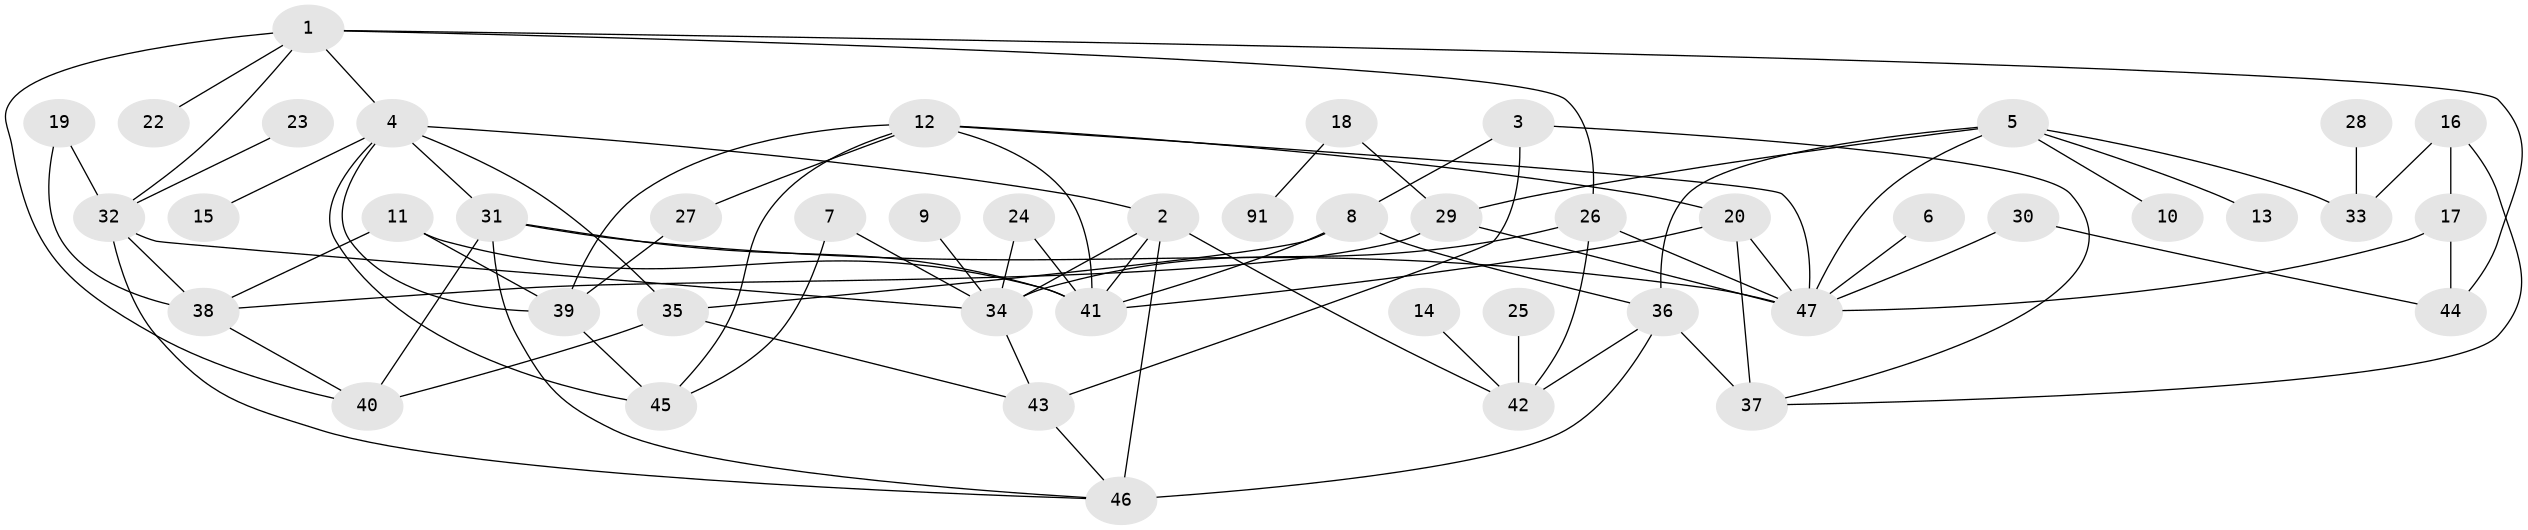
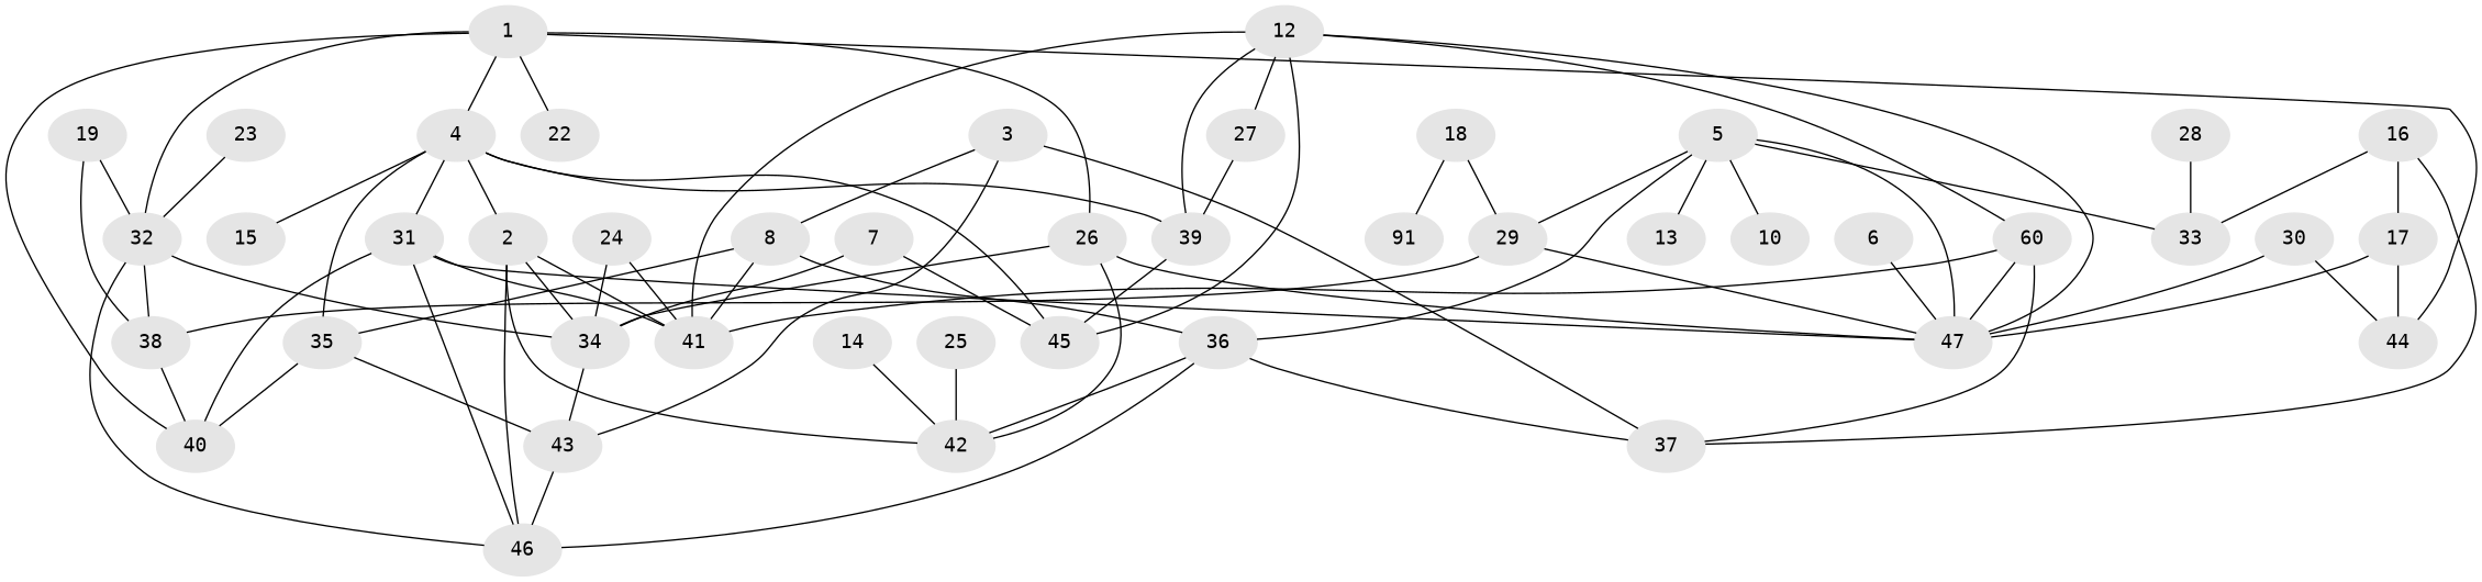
  graph {
    fontname="DejaVu Sans Mono"
    node [color=gray90 fontname="DejaVu Sans Mono" style=filled]
    edge [fontname="DejaVu Sans Mono" weight=1.0]
    1
    4
    22
    26
    32
    40
    44
    2
    34
    41
    42
    46
    15
    31
    35
    39
    45
    47
    38
    43
    3
    8
    37
    36
    5
    10
    13
    33
    29
    25
    6
    7
-   9
-   11
    12
-   20
+   20 [label=60]
    27
    14
    16
    17
    n41 [label=91]
    18
    19
    23
    24
    28
    30
    1 -- 4
    1 -- 22
    1 -- 26
    1 -- 32
    1 -- 40
    1 -- 44
    4 -- 2
    4 -- 15
    4 -- 31 [weight=2.0]
    4 -- 35
    4 -- 39 [weight=2.0]
    4 -- 45
    26 -- 34
    26 -- 42
    26 -- 47
    32 -- 34
    32 -- 46
    32 -- 38
    2 -- 34
    2 -- 41
    2 -- 42
    2 -- 46
    34 -- 43
    31 -- 40
    31 -- 41 [weight=2.0]
    31 -- 46
    31 -- 47
    35 -- 40
    35 -- 43
    39 -- 45
    38 -- 40
    43 -- 46
    3 -- 43
    3 -- 8
    3 -- 37
    8 -- 41
    8 -- 35
    8 -- 36
    36 -- 42
    36 -- 46 [weight=2.0]
    36 -- 37
    5 -- 47
    5 -- 36
    5 -- 10
    5 -- 13
    5 -- 33
    5 -- 29
    29 -- 47
    29 -- 38
    25 -- 42
    6 -- 47
    7 -- 34
    7 -- 45
-   9 -- 34
-   11 -- 41
-   11 -- 39
-   11 -- 38
    12 -- 41
    12 -- 39
    12 -- 45
    12 -- 47
    12 -- 20
    12 -- 27
    20 -- 41
    20 -- 47
    20 -- 37
    27 -- 39
    14 -- 42
    16 -- 37
    16 -- 33
    16 -- 17
    17 -- 44
    17 -- 47
    18 -- 29
    18 -- n41
    19 -- 32
    19 -- 38
    23 -- 32
    24 -- 34
    24 -- 41
    28 -- 33
    30 -- 44
    30 -- 47
  }
